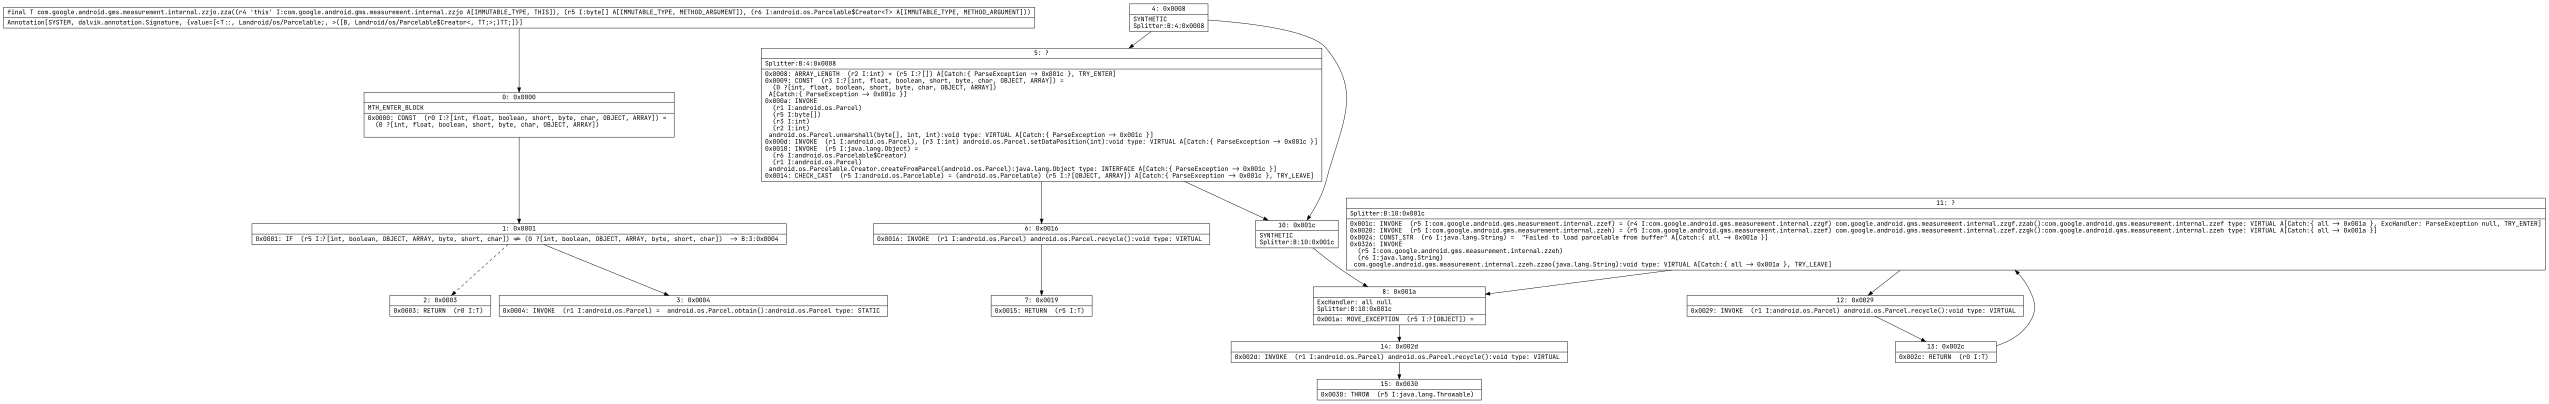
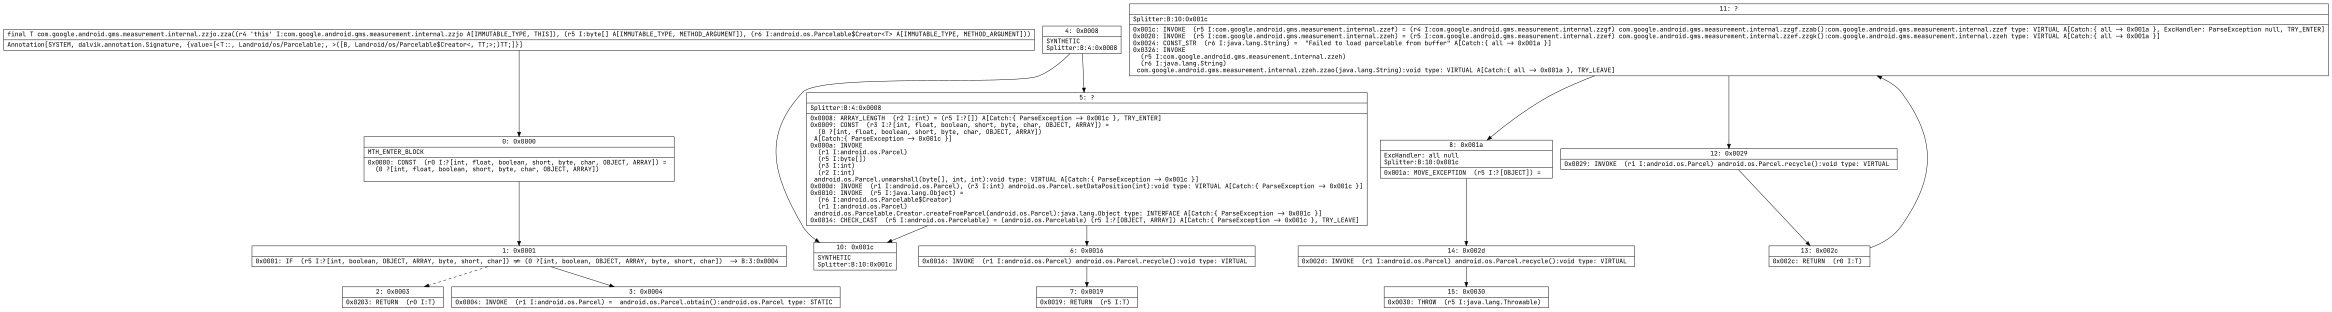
  digraph {
    fontname="JetBrains Mono"
    node [fontname="JetBrains Mono" shape=record]
    edge [fontname="JetBrains Mono"]
    n1 [label="{0\:\ 0x0000|MTH_ENTER_BLOCK\l|0x0000: CONST  (r0 I:?[int, float, boolean, short, byte, char, OBJECT, ARRAY]) = \l  (0 ?[int, float, boolean, short, byte, char, OBJECT, ARRAY])\l \l}"]
    n2 [label="{1\:\ 0x0001|0x0001: IF  (r5 I:?[int, boolean, OBJECT, ARRAY, byte, short, char]) != (0 ?[int, boolean, OBJECT, ARRAY, byte, short, char])  \-\> B:3:0x0004 \l}"]
-   n3 [label="{2\:\ 0x0003|0x0003: RETURN  (r0 I:T) \l}"]
+   n3 [label="{2\:\ 0x0003|0x0203: RETURN  (r0 I:T) \l}"]
    n4 [label="{3\:\ 0x0004|0x0004: INVOKE  (r1 I:android.os.Parcel) =  android.os.Parcel.obtain():android.os.Parcel type: STATIC \l}"]
    n5 [label="{4\:\ 0x0008|SYNTHETIC\lSplitter:B:4:0x0008\l}"]
    n6 [label="{5\:\ ?|Splitter:B:4:0x0008\l|0x0008: ARRAY_LENGTH  (r2 I:int) = (r5 I:?[]) A[Catch:\{ ParseException \-\> 0x001c \}, TRY_ENTER]\l0x0009: CONST  (r3 I:?[int, float, boolean, short, byte, char, OBJECT, ARRAY]) = \l  (0 ?[int, float, boolean, short, byte, char, OBJECT, ARRAY])\l A[Catch:\{ ParseException \-\> 0x001c \}]\l0x000a: INVOKE  \l  (r1 I:android.os.Parcel)\l  (r5 I:byte[])\l  (r3 I:int)\l  (r2 I:int)\l android.os.Parcel.unmarshall(byte[], int, int):void type: VIRTUAL A[Catch:\{ ParseException \-\> 0x001c \}]\l0x000d: INVOKE  (r1 I:android.os.Parcel), (r3 I:int) android.os.Parcel.setDataPosition(int):void type: VIRTUAL A[Catch:\{ ParseException \-\> 0x001c \}]\l0x0010: INVOKE  (r5 I:java.lang.Object) = \l  (r6 I:android.os.Parcelable$Creator)\l  (r1 I:android.os.Parcel)\l android.os.Parcelable.Creator.createFromParcel(android.os.Parcel):java.lang.Object type: INTERFACE A[Catch:\{ ParseException \-\> 0x001c \}]\l0x0014: CHECK_CAST  (r5 I:android.os.Parcelable) = (android.os.Parcelable) (r5 I:?[OBJECT, ARRAY]) A[Catch:\{ ParseException \-\> 0x001c \}, TRY_LEAVE]\l}"]
    n7 [label="{10\:\ 0x001c|SYNTHETIC\lSplitter:B:10:0x001c\l}"]
    n8 [label="{6\:\ 0x0016|0x0016: INVOKE  (r1 I:android.os.Parcel) android.os.Parcel.recycle():void type: VIRTUAL \l}"]
    n9 [label="{8\:\ 0x001a|ExcHandler: all null\lSplitter:B:10:0x001c\l|0x001a: MOVE_EXCEPTION  (r5 I:?[OBJECT]) =  \l}"]
-   n10 [label="{7\:\ 0x0019|0x0015: RETURN  (r5 I:T) \l}"]
+   n10 [label="{7\:\ 0x0019|0x0019: RETURN  (r5 I:T) \l}"]
    n11 [label="{14\:\ 0x002d|0x002d: INVOKE  (r1 I:android.os.Parcel) android.os.Parcel.recycle():void type: VIRTUAL \l}"]
    n12 [label="{15\:\ 0x0030|0x0030: THROW  (r5 I:java.lang.Throwable) \l}"]
    n13 [label="{11\:\ ?|Splitter:B:10:0x001c\l|0x001c: INVOKE  (r5 I:com.google.android.gms.measurement.internal.zzef) = (r4 I:com.google.android.gms.measurement.internal.zzgf) com.google.android.gms.measurement.internal.zzgf.zzab():com.google.android.gms.measurement.internal.zzef type: VIRTUAL A[Catch:\{ all \-\> 0x001a \}, ExcHandler: ParseException null, TRY_ENTER]\l0x0020: INVOKE  (r5 I:com.google.android.gms.measurement.internal.zzeh) = (r5 I:com.google.android.gms.measurement.internal.zzef) com.google.android.gms.measurement.internal.zzef.zzgk():com.google.android.gms.measurement.internal.zzeh type: VIRTUAL A[Catch:\{ all \-\> 0x001a \}]\l0x0024: CONST_STR  (r6 I:java.lang.String) =  \"Failed to load parcelable from buffer\" A[Catch:\{ all \-\> 0x001a \}]\l0x0326: INVOKE  \l  (r5 I:com.google.android.gms.measurement.internal.zzeh)\l  (r6 I:java.lang.String)\l com.google.android.gms.measurement.internal.zzeh.zzao(java.lang.String):void type: VIRTUAL A[Catch:\{ all \-\> 0x001a \}, TRY_LEAVE]\l}"]
    n14 [label="{12\:\ 0x0029|0x0029: INVOKE  (r1 I:android.os.Parcel) android.os.Parcel.recycle():void type: VIRTUAL \l}"]
    n15 [label="{13\:\ 0x002c|0x002c: RETURN  (r0 I:T) \l}"]
    n16 [label="{final T com.google.android.gms.measurement.internal.zzjo.zza((r4 'this' I:com.google.android.gms.measurement.internal.zzjo A[IMMUTABLE_TYPE, THIS]), (r5 I:byte[] A[IMMUTABLE_TYPE, METHOD_ARGUMENT]), (r6 I:android.os.Parcelable$Creator\<T\> A[IMMUTABLE_TYPE, METHOD_ARGUMENT]))  | Annotation[SYSTEM, dalvik.annotation.Signature, \{value=[\<T::, Landroid\/os\/Parcelable;, \>([B, Landroid\/os\/Parcelable$Creator\<, TT;\>;)TT;]\}]\l}"]
    n1 -> n2
    n2 -> n3 [style=dashed]
    n2 -> n4
    n5 -> n6
    n5 -> n7
    n6 -> n7
    n6 -> n8
-   n7 -> n9
    n8 -> n10
    n9 -> n11
    n11 -> n12
    n13 -> n9
    n13 -> n14
    n14 -> n15
    n15 -> n13
    n16 -> n1
  }
